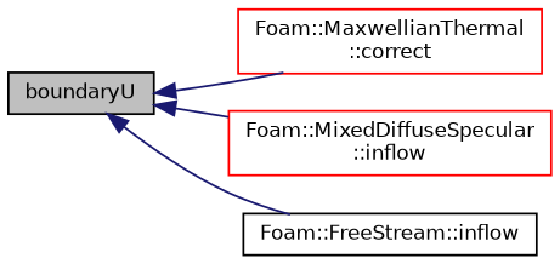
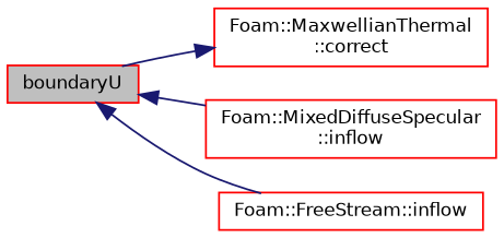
  digraph {
    rankdir=LR
    node [color=black fontname=Helvetica fontsize=10 shape=record]
    edge [color=midnightblue dir=back fontname=Helvetica fontsize=10 labelfontname=Helvetica labelfontsize=10 style=solid]
-   n1 [fillcolor=grey75 fontcolor=black height=0.2 label=boundaryU style=filled width=0.4]
+   n1 [color=red fillcolor=grey75 fontcolor=black height=0.2 label=boundaryU style=filled width=0.4]
    n2 [color=red height=0.2 label="Foam::MaxwellianThermal\l::correct" width=0.4]
    n3 [color=red height=0.2 label="Foam::MixedDiffuseSpecular\l::inflow" width=0.4]
-   n4 [height=0.2 label="Foam::FreeStream::inflow" width=0.4]
-   n1 -> n2
+   n4 [color=red height=0.2 label="Foam::FreeStream::inflow" width=0.4]
+   n2 -> n1
    n1 -> n3
    n1 -> n4
  }
